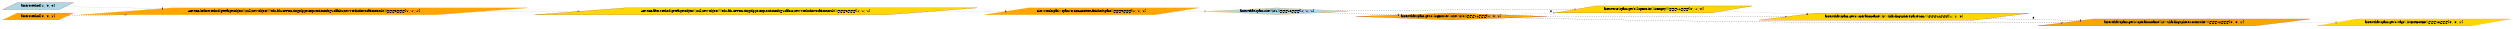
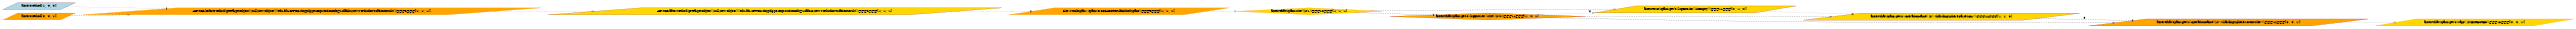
  digraph {
    rankdir=LR
    node [color=brown fillcolor=orange shape=parallelogram style=filled]
    edge [arrowhead=tee style=dotted]
    n1 [fillcolor=gold label="assertTrue(spans.get(0).logEntries().isEmpty())@@@11@@@['0', '1', '0']"]
    n2 [fillcolor=gold label="assertThat(spans.get(0).operationName(),is(\"/ShardingSphere/parseSQL/\"))@@@12@@@['1', '1', '0']"]
    n3 [label="assertThat(spans.get(0).operationName(),is(\"/ShardingSphere/rootInvoke/\"))@@@12@@@['0', '0', '1']"]
-   n4 [color=darkorange fillcolor=lightblue label="assertThat(spans.size(),is(1))@@@10@@@['1', '1', '1']" shape=diamond]
+   n4 [color=darkorange fillcolor=gold label="assertThat(spans.size(),is(1))@@@10@@@['1', '1', '1']" shape=diamond]
    n5 [label="assertThat(spans.get(0).logEntries().size(),is(0))@@@11@@@['1', '0', '1']" shape=diamond]
    n6 [color=darkorange label="List<MockSpan> spans = COLLECTOR.finishedSpans()@@@9@@@['1', '1', '1']"]
    n7 [fillcolor=lightblue label="assertMethod['1', '0', '0']"]
    n8 [color=darkorange label="ADVICE.beforeMethod(getTargetObject(),null,new Object((((edu.fdu.CPPDG.tinypdg.pe.ExpressionInfo@16af6bc,new MethodInvocationResult())@@@3@@@['1', '1', '1']"]
    n9 [fillcolor=gold label="ADVICE.afterMethod(getTargetObject(),null,new Object((((edu.fdu.CPPDG.tinypdg.pe.ExpressionInfo@16af6c8,new MethodInvocationResult())@@@6@@@['1', '1', '1']"]
    n10 [color=darkorange fillcolor=gold label="assertThat(spans.get(0).tags(),is(EXPECTED))@@@13@@@['0', '0', '1']"]
    n11 [color=darkorange label="assertMethod['0', '0', '1']"]
    n1 -> n2
    n2 -> n3 [label=0 style=dashed]
    n3 -> n10 [arrowhead=odot]
    n4 -> n1 [arrowhead=odot style=dashed]
    n4 -> n5 [style=dashed]
    n5 -> n1 [arrowhead=onormal label=0]
    n5 -> n2 [arrowhead=onormal style=dashed]
    n5 -> n3 [arrowhead=onormal style=dashed]
    n6 -> n4 [arrowhead=odot]
    n7 -> n8
    n8 -> n9 [arrowhead=onormal]
    n9 -> n6
    n11 -> n8 [arrowhead=onormal style=dashed]
  }
